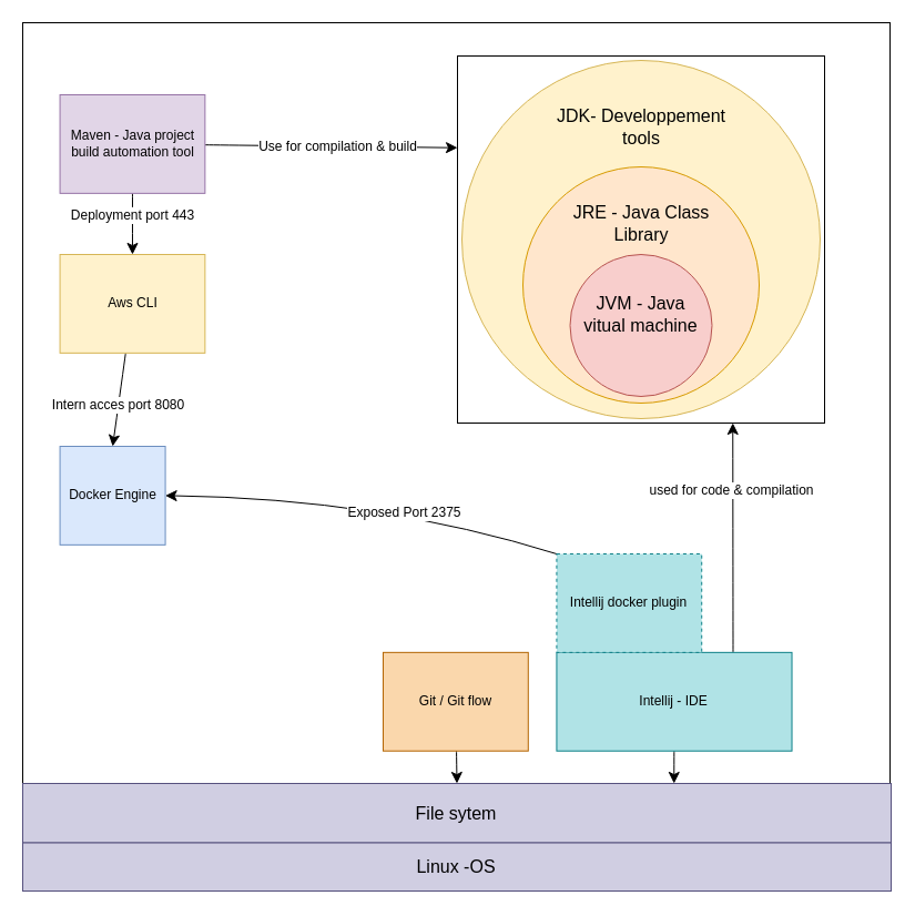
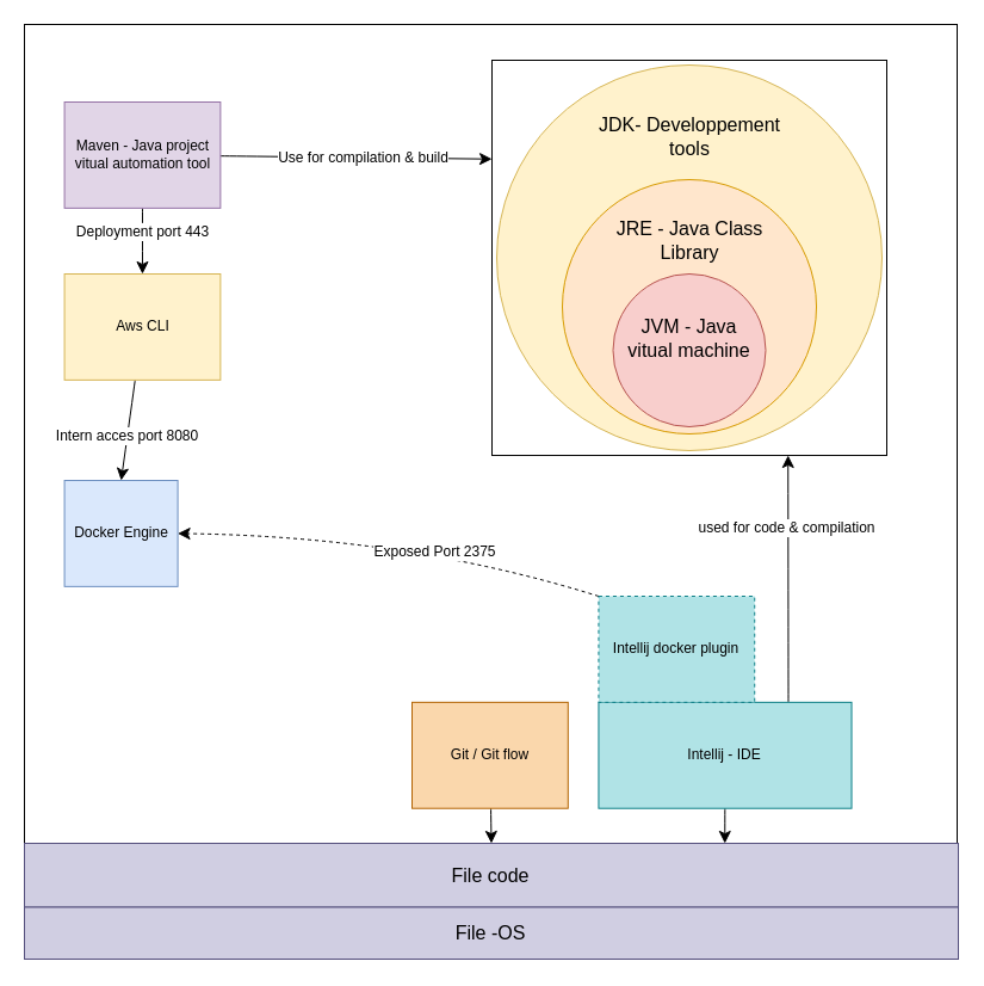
  <mxCell id="0" />
  <mxCell id="1" parent="0" />
  <mxCell id="2" value="" style="whiteSpace=wrap;html=1;aspect=fixed;" vertex="1" parent="1"><mxGeometry x="20" y="20" width="782" height="782" as="geometry" /></mxCell>
  <mxCell id="3" style="edgeStyle=none;curved=1;rounded=0;orthogonalLoop=1;jettySize=auto;html=1;entryX=0.75;entryY=0;entryDx=0;entryDy=0;fontSize=12;startSize=8;endSize=8;" edge="1" parent="1" source="6" target="26"><mxGeometry relative="1" as="geometry" /></mxCell>
  <mxCell id="4" style="edgeStyle=none;curved=1;rounded=0;orthogonalLoop=1;jettySize=auto;html=1;exitX=0.75;exitY=0;exitDx=0;exitDy=0;entryX=0.75;entryY=1;entryDx=0;entryDy=0;fontSize=12;startSize=8;endSize=8;" edge="1" parent="1" source="6" target="29"><mxGeometry relative="1" as="geometry" /></mxCell>
  <mxCell id="5" value="used for code &amp;amp; compilation" style="edgeLabel;html=1;align=center;verticalAlign=middle;resizable=0;points=[];fontSize=12;" vertex="1" connectable="0" parent="4"><mxGeometry x="0.408" y="2" relative="1" as="geometry"><mxPoint as="offset" /></mxGeometry></mxCell>
  <mxCell id="6" value="Intellij - IDE" style="rounded=0;whiteSpace=wrap;html=1;fillColor=#b0e3e6;strokeColor=#0e8088;" vertex="1" parent="1"><mxGeometry x="501.426" y="587.852" width="212.099" height="88.849" as="geometry" /></mxCell>
- <mxCell id="7" style="edgeStyle=none;curved=1;rounded=0;orthogonalLoop=1;jettySize=auto;html=1;exitX=0;exitY=0;exitDx=0;exitDy=0;entryX=1;entryY=0.5;entryDx=0;entryDy=0;fontSize=12;startSize=8;endSize=8;" edge="1" parent="1" source="9" target="10"><mxGeometry relative="1" as="geometry"><Array as="points"><mxPoint x="342" y="449" /></Array></mxGeometry></mxCell>
+ <mxCell id="7" style="edgeStyle=none;curved=1;rounded=0;orthogonalLoop=1;jettySize=auto;html=1;exitX=0;exitY=0;exitDx=0;exitDy=0;entryX=1;entryY=0.5;entryDx=0;entryDy=0;fontSize=12;startSize=8;endSize=8;dashed=1;" edge="1" parent="1" source="9" target="10"><mxGeometry relative="1" as="geometry"><Array as="points"><mxPoint x="342" y="449" /></Array></mxGeometry></mxCell>
  <mxCell id="8" value="Exposed Port&amp;nbsp;2375" style="edgeLabel;html=1;align=center;verticalAlign=middle;resizable=0;points=[];fontSize=12;" vertex="1" connectable="0" parent="7"><mxGeometry x="-0.208" y="6" relative="1" as="geometry"><mxPoint as="offset" /></mxGeometry></mxCell>
  <mxCell id="9" value="Intellij docker plugin" style="rounded=0;whiteSpace=wrap;html=1;fillColor=#b0e3e6;strokeColor=#0e8088;dashed=1;" vertex="1" parent="1"><mxGeometry x="501.426" y="499.003" width="130.795" height="88.849" as="geometry" /></mxCell>
  <mxCell id="10" value="Docker Engine" style="rounded=0;whiteSpace=wrap;html=1;fillColor=#dae8fc;strokeColor=#6c8ebf;" vertex="1" parent="1"><mxGeometry x="53.582" y="402.002" width="95" height="88.849" as="geometry" /></mxCell>
  <mxCell id="11" style="edgeStyle=none;curved=1;rounded=0;orthogonalLoop=1;jettySize=auto;html=1;entryX=0.5;entryY=0;entryDx=0;entryDy=0;fontSize=12;startSize=8;endSize=8;" edge="1" parent="1" source="13" target="10"><mxGeometry relative="1" as="geometry" /></mxCell>
  <mxCell id="12" value="Intern acces port 8080" style="edgeLabel;html=1;align=center;verticalAlign=middle;resizable=0;points=[];fontSize=12;" vertex="1" connectable="0" parent="11"><mxGeometry x="0.099" y="-1" relative="1" as="geometry"><mxPoint as="offset" /></mxGeometry></mxCell>
  <mxCell id="13" value="Aws CLI" style="rounded=0;whiteSpace=wrap;html=1;fillColor=#fff2cc;strokeColor=#d6b656;" vertex="1" parent="1"><mxGeometry x="53.582" y="229.003" width="130.795" height="88.849" as="geometry" /></mxCell>
  <mxCell id="14" style="edgeStyle=none;curved=1;rounded=0;orthogonalLoop=1;jettySize=auto;html=1;entryX=0;entryY=0.25;entryDx=0;entryDy=0;fontSize=12;startSize=8;endSize=8;" edge="1" parent="1" source="18" target="29"><mxGeometry relative="1" as="geometry" /></mxCell>
  <mxCell id="15" value="Use for compilation &amp;amp; build" style="edgeLabel;html=1;align=center;verticalAlign=middle;resizable=0;points=[];fontSize=12;" vertex="1" connectable="0" parent="14"><mxGeometry x="0.049" relative="1" as="geometry"><mxPoint as="offset" /></mxGeometry></mxCell>
  <mxCell id="16" style="edgeStyle=none;curved=1;rounded=0;orthogonalLoop=1;jettySize=auto;html=1;entryX=0.5;entryY=0;entryDx=0;entryDy=0;fontSize=12;startSize=8;endSize=8;" edge="1" parent="1" source="18" target="13"><mxGeometry relative="1" as="geometry" /></mxCell>
  <mxCell id="17" value="Deployment port 443" style="edgeLabel;html=1;align=center;verticalAlign=middle;resizable=0;points=[];fontSize=12;" vertex="1" connectable="0" parent="16"><mxGeometry x="0.097" relative="1" as="geometry"><mxPoint y="-10" as="offset" /></mxGeometry></mxCell>
- <mxCell id="18" value="Maven -&amp;nbsp;Java project build automation tool" style="rounded=0;whiteSpace=wrap;html=1;fillColor=#e1d5e7;strokeColor=#9673a6;" vertex="1" parent="1"><mxGeometry x="53.582" y="85.003" width="130.795" height="88.849" as="geometry" /></mxCell>
+ <mxCell id="18" value="Maven -&amp;nbsp;Java project vitual automation tool" style="rounded=0;whiteSpace=wrap;html=1;fillColor=#e1d5e7;strokeColor=#9673a6;" vertex="1" parent="1"><mxGeometry x="53.582" y="85.003" width="130.795" height="88.849" as="geometry" /></mxCell>
  <mxCell id="19" style="edgeStyle=none;curved=1;rounded=0;orthogonalLoop=1;jettySize=auto;html=1;entryX=0.5;entryY=0;entryDx=0;entryDy=0;fontSize=12;startSize=8;endSize=8;" edge="1" parent="1" source="20" target="26"><mxGeometry relative="1" as="geometry" /></mxCell>
  <mxCell id="20" value="Git / Git flow" style="rounded=0;whiteSpace=wrap;html=1;fillColor=#fad7ac;strokeColor=#b46504;" vertex="1" parent="1"><mxGeometry x="345.003" y="587.852" width="130.795" height="88.849" as="geometry" /></mxCell>
  <mxCell id="21" value="" style="group;fillColor=#d0cee2;strokeColor=#56517e;" vertex="1" connectable="0" parent="1"><mxGeometry x="20" y="754.86" width="783" height="48.143" as="geometry" /></mxCell>
  <mxCell id="22" value="" style="rounded=0;whiteSpace=wrap;html=1;fillColor=#d0cee2;strokeColor=#56517e;" vertex="1" parent="21"><mxGeometry width="783" height="48.14" as="geometry" /></mxCell>
- <mxCell id="23" value="Linux -OS" style="text;html=1;align=center;verticalAlign=middle;whiteSpace=wrap;rounded=0;fontSize=16;" vertex="1" parent="21"><mxGeometry x="293.788" y="3.719" width="194.424" height="44.424" as="geometry" /></mxCell>
+ <mxCell id="23" value="File -OS" style="text;html=1;align=center;verticalAlign=middle;whiteSpace=wrap;rounded=0;fontSize=16;" vertex="1" parent="21"><mxGeometry x="293.788" y="3.719" width="194.424" height="44.424" as="geometry" /></mxCell>
  <mxCell id="24" style="edgeStyle=none;curved=1;rounded=0;orthogonalLoop=1;jettySize=auto;html=1;exitX=0.5;exitY=0;exitDx=0;exitDy=0;fontSize=12;startSize=8;endSize=8;" edge="1" parent="21" source="23" target="23"><mxGeometry relative="1" as="geometry" /></mxCell>
  <mxCell id="25" value="" style="group;fillColor=#d0cee2;strokeColor=#56517e;" vertex="1" connectable="0" parent="1"><mxGeometry x="20" y="705.995" width="783" height="53.309" as="geometry" /></mxCell>
  <mxCell id="26" value="" style="rounded=0;whiteSpace=wrap;html=1;fillColor=#d0cee2;strokeColor=#56517e;" vertex="1" parent="25"><mxGeometry width="783" height="53.309" as="geometry" /></mxCell>
- <mxCell id="27" value="File sytem" style="text;html=1;align=center;verticalAlign=middle;whiteSpace=wrap;rounded=0;fontSize=16;" vertex="1" parent="25"><mxGeometry x="294.288" y="4.442" width="194.424" height="44.424" as="geometry" /></mxCell>
+ <mxCell id="27" value="File code" style="text;html=1;align=center;verticalAlign=middle;whiteSpace=wrap;rounded=0;fontSize=16;" vertex="1" parent="25"><mxGeometry x="294.288" y="4.442" width="194.424" height="44.424" as="geometry" /></mxCell>
  <mxCell id="28" value="" style="group;fillColor=#f5f5f5;fontColor=#333333;strokeColor=#666666;" vertex="1" connectable="0" parent="1"><mxGeometry x="412" y="50" width="331" height="331" as="geometry" /></mxCell>
  <mxCell id="29" value="" style="whiteSpace=wrap;html=1;aspect=fixed;" vertex="1" parent="28"><mxGeometry width="331" height="331" as="geometry" /></mxCell>
  <mxCell id="30" value="" style="ellipse;whiteSpace=wrap;html=1;aspect=fixed;fillColor=#fff2cc;strokeColor=#d6b656;" vertex="1" parent="28"><mxGeometry x="4" y="4" width="323" height="323" as="geometry" /></mxCell>
  <mxCell id="31" value="" style="ellipse;whiteSpace=wrap;html=1;aspect=fixed;fillColor=#ffe6cc;strokeColor=#d79b00;" vertex="1" parent="28"><mxGeometry x="59" y="100" width="213" height="213" as="geometry" /></mxCell>
  <mxCell id="32" value="" style="ellipse;whiteSpace=wrap;html=1;aspect=fixed;fillColor=#f8cecc;strokeColor=#b85450;" vertex="1" parent="28"><mxGeometry x="101.5" y="179" width="128" height="128" as="geometry" /></mxCell>
  <mxCell id="33" value="JDK- Developpement tools" style="text;html=1;align=center;verticalAlign=middle;whiteSpace=wrap;rounded=0;fontSize=16;" vertex="1" parent="28"><mxGeometry x="82.5" y="46" width="166" height="36" as="geometry" /></mxCell>
  <mxCell id="34" value="JRE - Java Class Library&lt;span style=&quot;color: rgba(0, 0, 0, 0); font-family: monospace; font-size: 0px; text-align: start; text-wrap: nowrap;&quot;&gt;%3CmxGraphModel%3E%3Croot%3E%3CmxCell%20id%3D%220%22%2F%3E%3CmxCell%20id%3D%221%22%20parent%3D%220%22%2F%3E%3CmxCell%20id%3D%222%22%20value%3D%22JDK-%20Developpement%20tools%22%20style%3D%22text%3Bhtml%3D1%3Balign%3Dcenter%3BverticalAlign%3Dmiddle%3BwhiteSpace%3Dwrap%3Brounded%3D0%3BfontSize%3D16%3B%22%20vertex%3D%221%22%20parent%3D%221%22%3E%3CmxGeometry%20x%3D%22552.5%22%20y%3D%2212%22%20width%3D%22166%22%20height%3D%2236%22%20as%3D%22geometry%22%2F%3E%3C%2FmxCell%3E%3C%2Froot%3E%3C%2FmxGraphModel%3E&lt;/span&gt;" style="text;html=1;align=center;verticalAlign=middle;whiteSpace=wrap;rounded=0;fontSize=16;" vertex="1" parent="28"><mxGeometry x="82.5" y="133" width="166" height="36" as="geometry" /></mxCell>
  <mxCell id="35" value="JVM - Java vitual machine" style="text;html=1;align=center;verticalAlign=middle;whiteSpace=wrap;rounded=0;fontSize=16;" vertex="1" parent="28"><mxGeometry x="112" y="215" width="107" height="36" as="geometry" /></mxCell>
